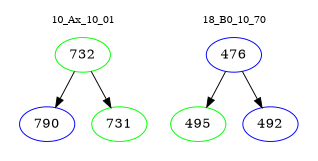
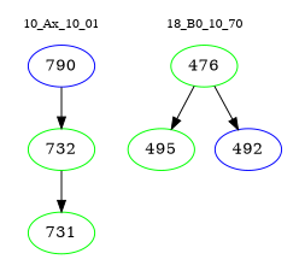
  digraph {
    node [color=green]
    edge [color=black]
    n1 [label=732]
    n2 [color=blue label=790]
    n3 [label=731]
-   n4 [color=blue label=476]
+   n4 [label=476]
    n5 [label=495]
    n6 [color=blue label=492]
    subgraph cluster_1 {
      color=white
      fontsize=10
      label="10_Ax_10_01"
      n1
      n2
      n3
    }
    subgraph cluster_2 {
      color=white
      fontsize=10
      label="18_B0_10_70"
      n4
      n5
      n6
    }
-   n1 -> n2
+   n2 -> n1
    n1 -> n3
    n4 -> n5
    n4 -> n6
  }
